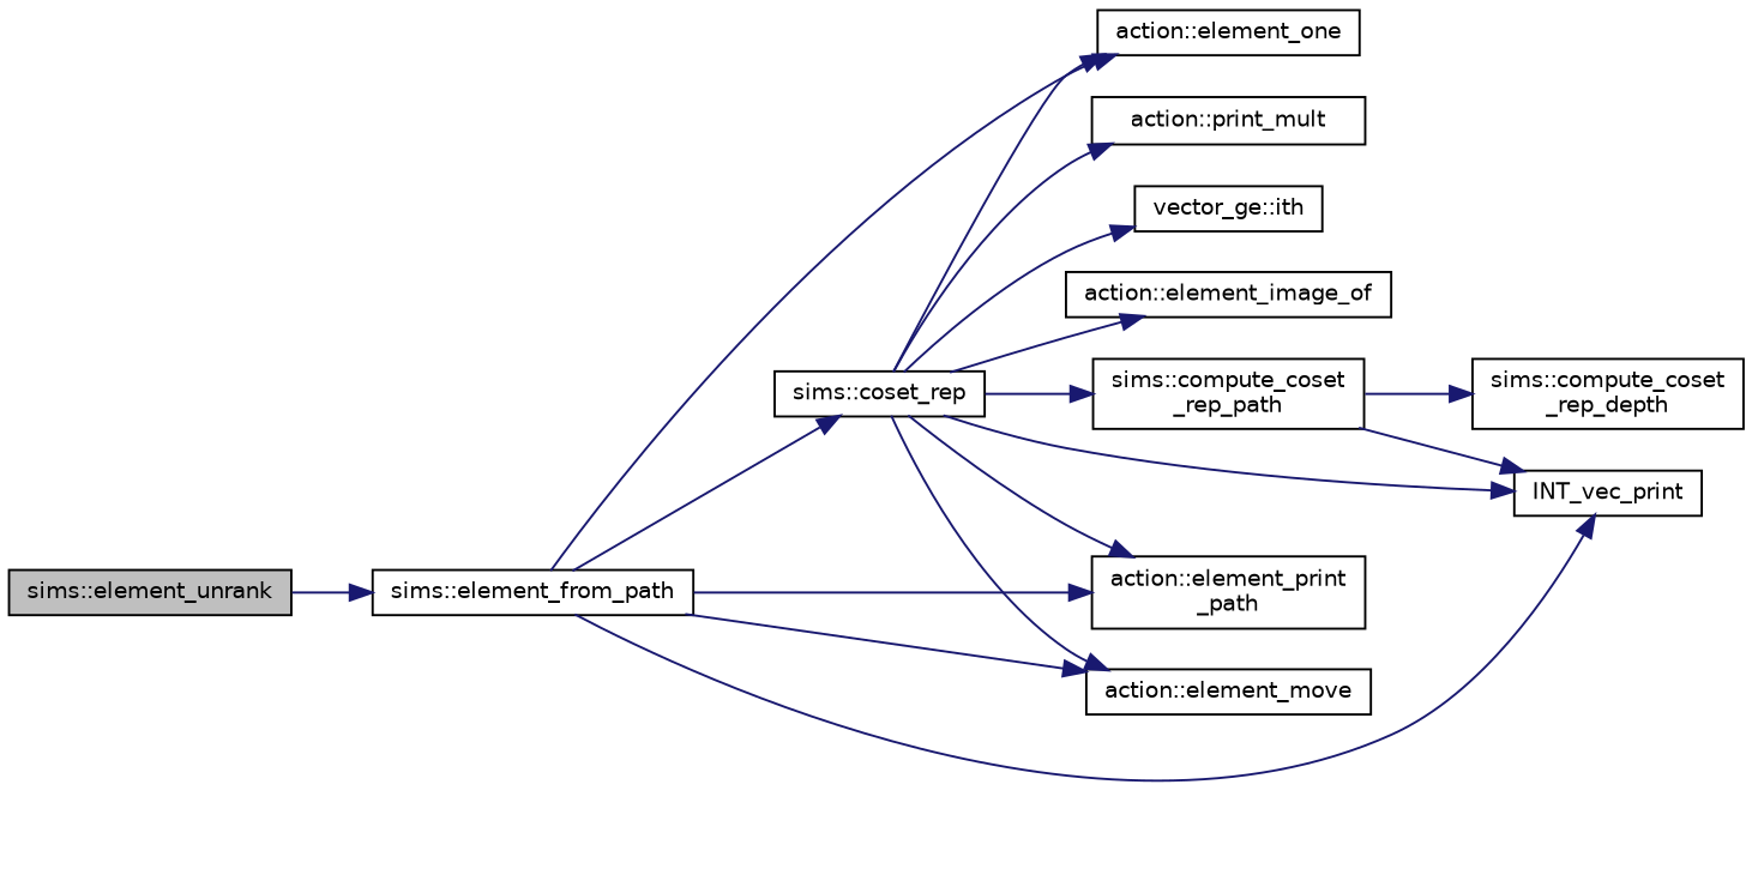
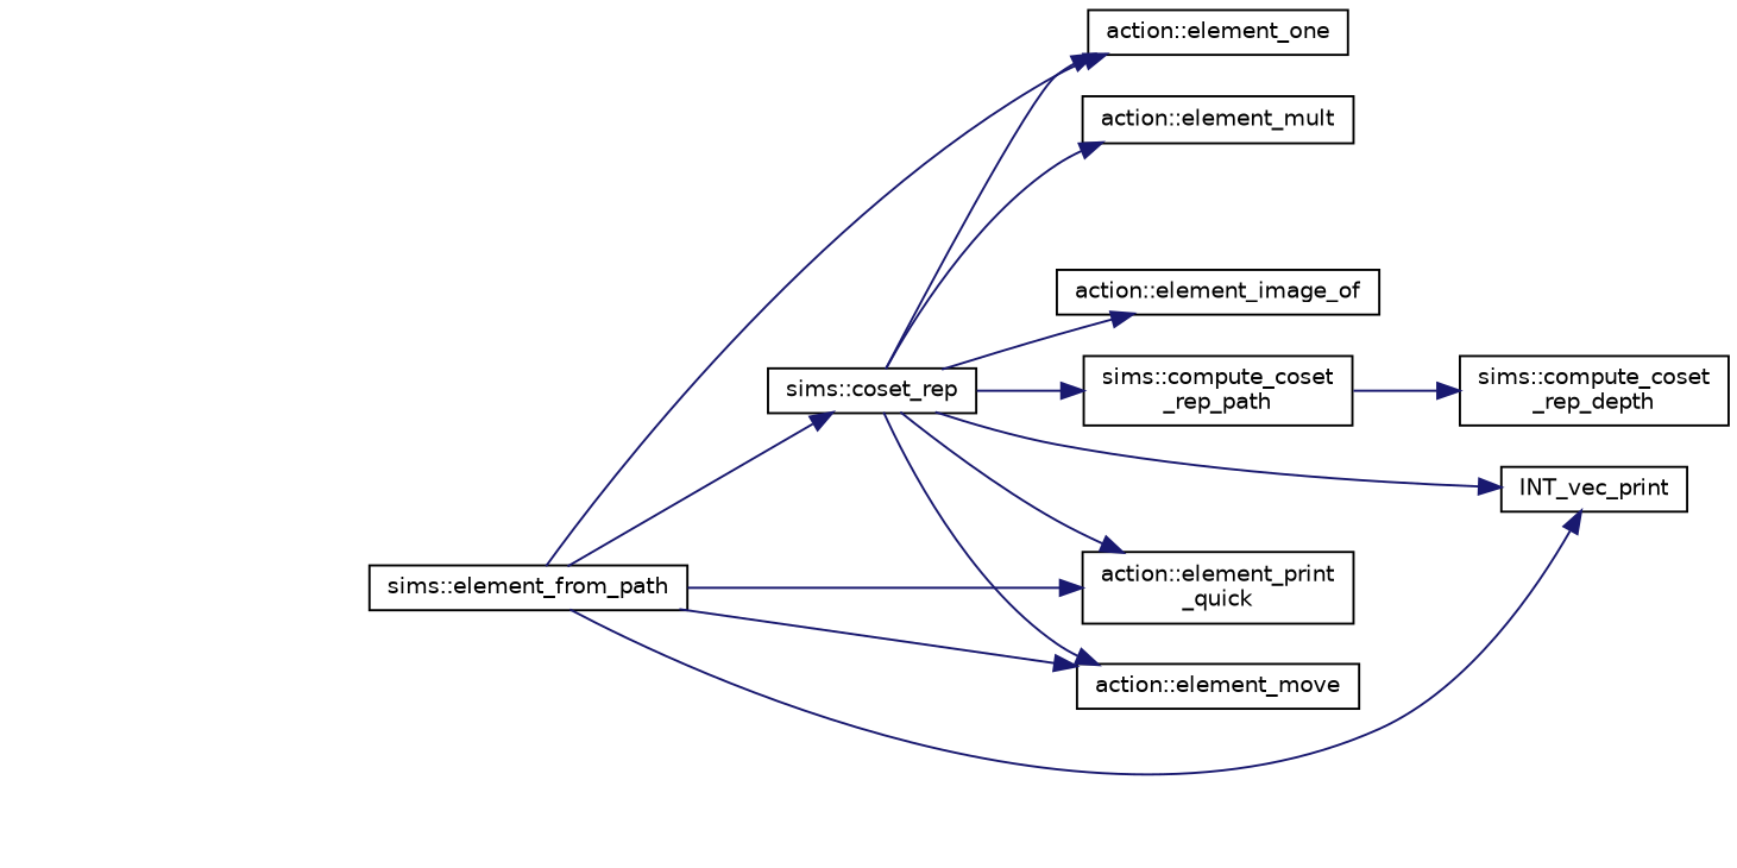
  digraph {
    rankdir=LR
    node [color=black fillcolor=white fontname=Helvetica fontsize=10 shape=record style=filled]
    edge [color=midnightblue fontname=Helvetica fontsize=10 labelfontname=Helvetica labelfontsize=10 style=solid]
-   n1 [fillcolor=grey75 fontcolor=black height=0.2 label="sims::element_unrank" width=0.4]
    n2 [height=0.2 label="sims::element_from_path" width=0.4]
    n3 [height=0.2 label=INT_vec_print width=0.4]
    n4 [height=0.2 label="action::element_one" width=0.4]
    n5 [height=0.2 label="sims::coset_rep" width=0.4]
-   n6 [height=0.2 label="action::element_print\l_path" width=0.4]
+   n6 [height=0.2 label="action::element_print\l_quick" width=0.4]
    n7 [height=0.2 label="action::element_move" width=0.4]
-   n8 [height=0.2 label="action::print_mult" width=0.4]
+   n8 [height=0.2 label="action::element_mult" width=0.4]
    n9 [height=0.2 label="sims::compute_coset\l_rep_path" width=0.4]
-   n10 [height=0.2 label="vector_ge::ith" width=0.4]
    n11 [height=0.2 label="action::element_image_of" width=0.4]
    n12 [height=0.2 label="sims::compute_coset\l_rep_depth" width=0.4]
-   n1 -> n2
    n2 -> n3
    n2 -> n4
    n2 -> n5
    n2 -> n6
    n2 -> n7
    n5 -> n3
    n5 -> n4
    n5 -> n6
    n5 -> n7
    n5 -> n8
    n5 -> n9
-   n5 -> n10
    n5 -> n11
-   n9 -> n3
    n9 -> n12
  }
